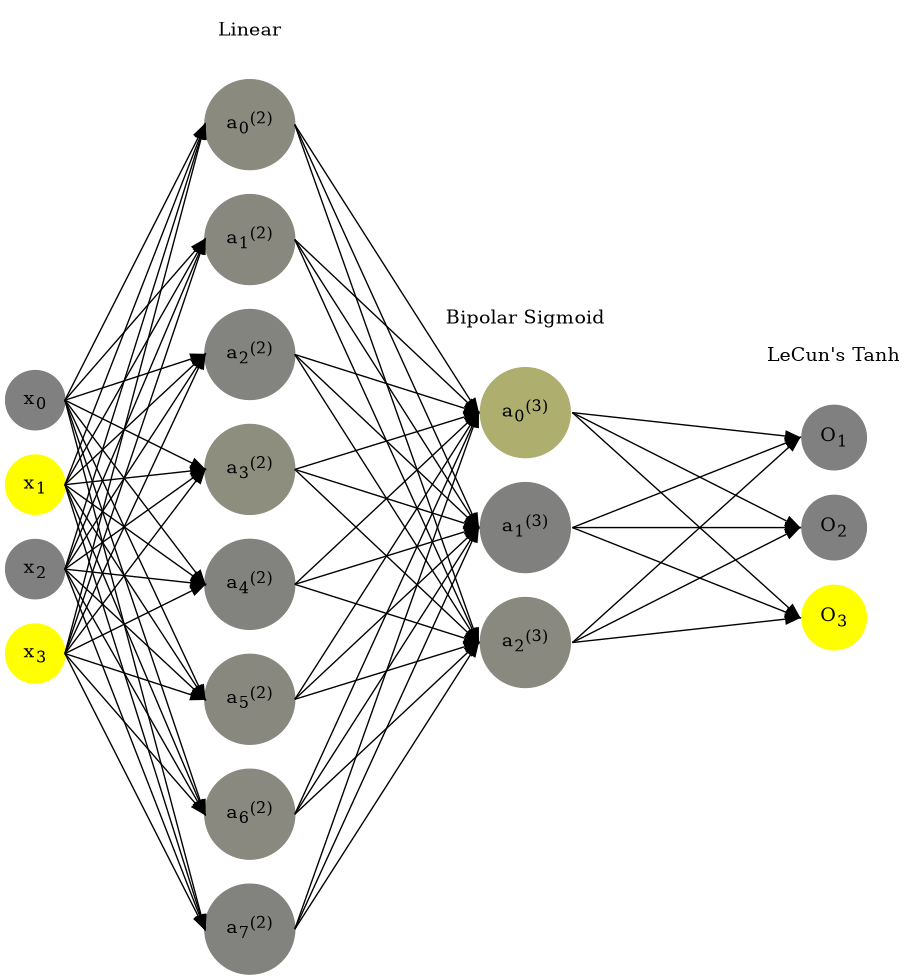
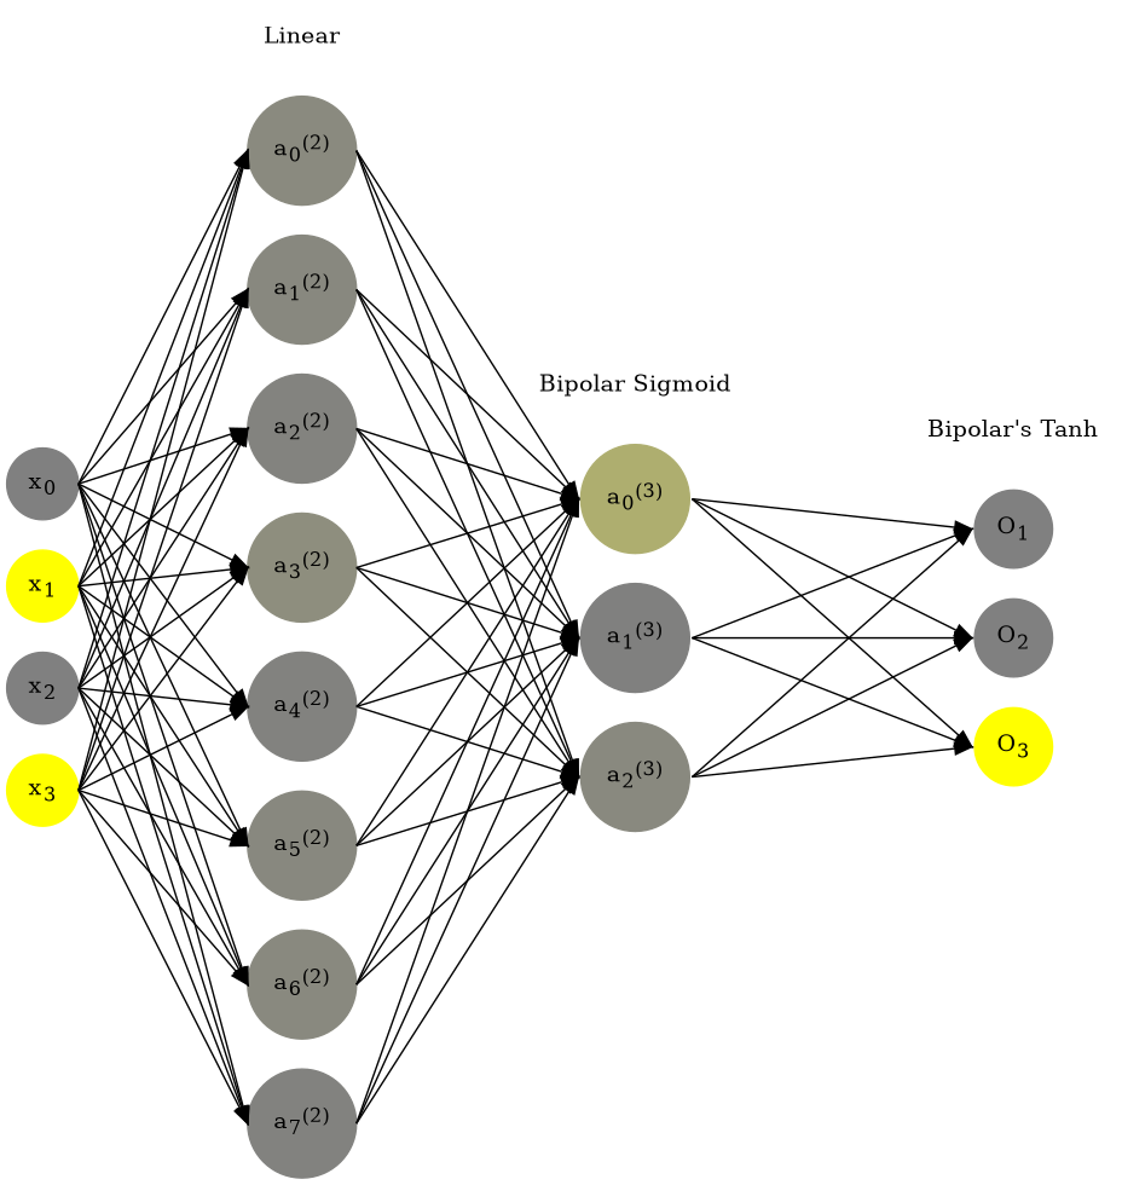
  digraph {
    rankdir=LR
    ranksep=1.4
    splines=false
    node [color="0.1667, 0.0, 0.5" fillcolor="0.1667, 0.0, 0.5" shape=circle style=filled]
    edge [headport=w style=solid tailport=e]
    n1 [label=<x<sub>0</sub>>]
    n2 [color="0.1667, 1.0, 1.0" fillcolor="0.1667, 1.0, 1.0" label=<x<sub>1</sub>>]
    n3 [label=<x<sub>2</sub>>]
    n4 [color="0.1667, 1.0, 1.0" fillcolor="0.1667, 1.0, 1.0" label=<x<sub>3</sub>>]
    n5 [color="0.1667, 0.084293, 0.542146" fillcolor="0.1667, 0.084293, 0.542146" label=<a<sub>0</sub><sup>(2)</sup>>]
    n6 [color="0.1667, 0.063490, 0.531745" fillcolor="0.1667, 0.063490, 0.531745" label=<a<sub>1</sub><sup>(2)</sup>>]
    n7 [color="0.1667, 0.025938, 0.512969" fillcolor="0.1667, 0.025938, 0.512969" label=<a<sub>2</sub><sup>(2)</sup>>]
    n8 [color="0.1667, 0.113478, 0.556739" fillcolor="0.1667, 0.113478, 0.556739" label=<a<sub>3</sub><sup>(2)</sup>>]
    n9 [color="0.1667, 0.016269, 0.508135" fillcolor="0.1667, 0.016269, 0.508135" label=<a<sub>4</sub><sup>(2)</sup>>]
    n10 [color="0.1667, 0.064064, 0.532032" fillcolor="0.1667, 0.064064, 0.532032" label=<a<sub>5</sub><sup>(2)</sup>>]
    n11 [color="0.1667, 0.074436, 0.537218" fillcolor="0.1667, 0.074436, 0.537218" label=<a<sub>6</sub><sup>(2)</sup>>]
    n12 [color="0.1667, 0.019731, 0.509866" fillcolor="0.1667, 0.019731, 0.509866" label=<a<sub>7</sub><sup>(2)</sup>>]
    n13 [color="0.1667, 0.360433, 0.680217" fillcolor="0.1667, 0.360433, 0.680217" label=<a<sub>0</sub><sup>(3)</sup>>]
    n14 [color="0.1667, 0.001026, 0.500513" fillcolor="0.1667, 0.001026, 0.500513" label=<a<sub>1</sub><sup>(3)</sup>>]
    n15 [color="0.1667, 0.075560, 0.537780" fillcolor="0.1667, 0.075560, 0.537780" label=<a<sub>2</sub><sup>(3)</sup>>]
    n16 [label=<O<sub>1</sub>>]
    n17 [label=<O<sub>2</sub>>]
    n18 [color="0.1667, 1.0, 1.0" fillcolor="0.1667, 1.0, 1.0" label=<O<sub>3</sub>>]
    n19 [label=Linear shape=plaintext color="" fillcolor="" style=""]
    n20 [label="Bipolar Sigmoid" shape=plaintext color="" fillcolor="" style=""]
-   n21 [label="LeCun's Tanh" shape=plaintext color="" fillcolor="" style=""]
+   n21 [label="Bipolar's Tanh" shape=plaintext color="" fillcolor="" style=""]
    subgraph sub_1 {
      n1
    }
    subgraph sub_2 {
      n2
    }
    subgraph sub_3 {
      n3
    }
    subgraph sub_4 {
      n4
    }
    subgraph sub_5 {
      n5
    }
    subgraph sub_6 {
      n6
    }
    subgraph sub_7 {
      n7
    }
    subgraph sub_8 {
      n8
    }
    subgraph sub_9 {
      n9
    }
    subgraph sub_10 {
      n10
    }
    subgraph sub_11 {
      n11
    }
    subgraph sub_12 {
      n12
    }
    subgraph sub_13 {
      n13
    }
    subgraph sub_14 {
      n14
    }
    subgraph sub_15 {
      n15
    }
    subgraph sub_16 {
      n16
    }
    subgraph sub_17 {
      n17
    }
    subgraph sub_18 {
      n18
    }
    subgraph sub_19 {
      rank=same
      n1
      n2
      n3
      n4
    }
    subgraph sub_20 {
      rank=same
      n5
      n6
      n7
      n8
      n9
      n10
      n11
      n12
    }
    subgraph sub_21 {
      rank=same
      n13
      n14
      n15
    }
    subgraph sub_22 {
      rank=same
      n16
      n17
      n18
    }
    subgraph sub_23 {
      rank=same
      n5
      n19
    }
    subgraph sub_24 {
      rank=same
      n13
      n20
    }
    subgraph sub_25 {
      rank=same
      n16
      n21
    }
    n1 -> n2 [style=invis]
    n1 -> n5
    n1 -> n6
    n1 -> n7
    n1 -> n8
    n1 -> n9
    n1 -> n10
    n1 -> n11
    n1 -> n12
    n2 -> n3 [style=invis]
    n2 -> n5
    n2 -> n6
    n2 -> n7
    n2 -> n8
    n2 -> n9
    n2 -> n10
    n2 -> n11
    n2 -> n12
    n3 -> n4 [style=invis]
    n3 -> n5
    n3 -> n6
    n3 -> n7
    n3 -> n8
    n3 -> n9
    n3 -> n10
    n3 -> n11
    n3 -> n12
    n4 -> n5
    n4 -> n6
    n4 -> n7
    n4 -> n8
    n4 -> n9
    n4 -> n10
    n4 -> n11
    n4 -> n12
    n5 -> n6 [style=invis]
    n5 -> n13
    n5 -> n14
    n5 -> n15
    n6 -> n7 [style=invis]
    n6 -> n13
    n6 -> n14
    n6 -> n15
    n7 -> n8 [style=invis]
    n7 -> n13
    n7 -> n14
    n7 -> n15
    n8 -> n9 [style=invis]
    n8 -> n13
    n8 -> n14
    n8 -> n15
    n9 -> n10 [style=invis]
    n9 -> n13
    n9 -> n14
    n9 -> n15
    n10 -> n11 [style=invis]
    n10 -> n13
    n10 -> n14
    n10 -> n15
    n11 -> n12 [style=invis]
    n11 -> n13
    n11 -> n14
    n11 -> n15
    n12 -> n13
    n12 -> n14
    n12 -> n15
    n13 -> n14 [style=invis]
    n13 -> n16
    n13 -> n17
    n13 -> n18
    n14 -> n15 [style=invis]
    n14 -> n16
    n14 -> n17
    n14 -> n18
    n15 -> n16
    n15 -> n17
    n15 -> n18
    n16 -> n17 [style=invis]
    n17 -> n18 [style=invis]
    n19 -> n5 [style=invis]
    n20 -> n13 [style=invis]
    n21 -> n16 [style=invis]
  }
